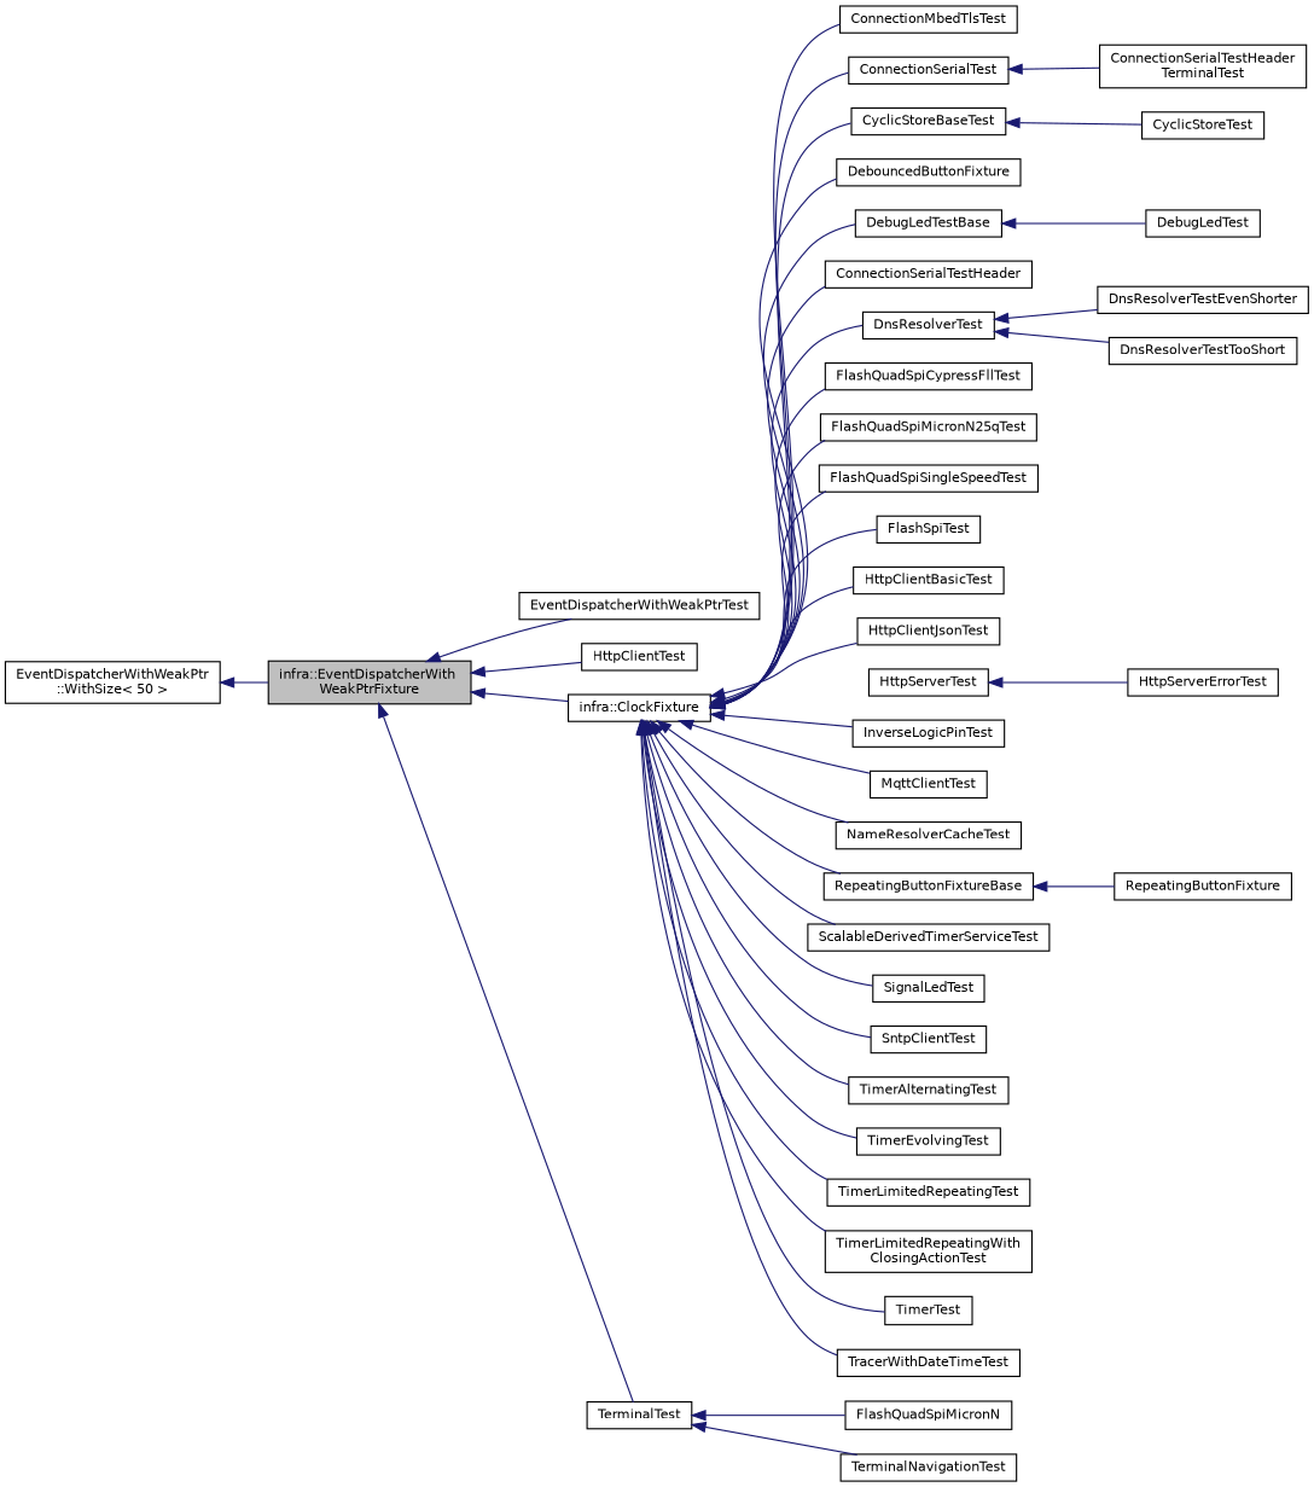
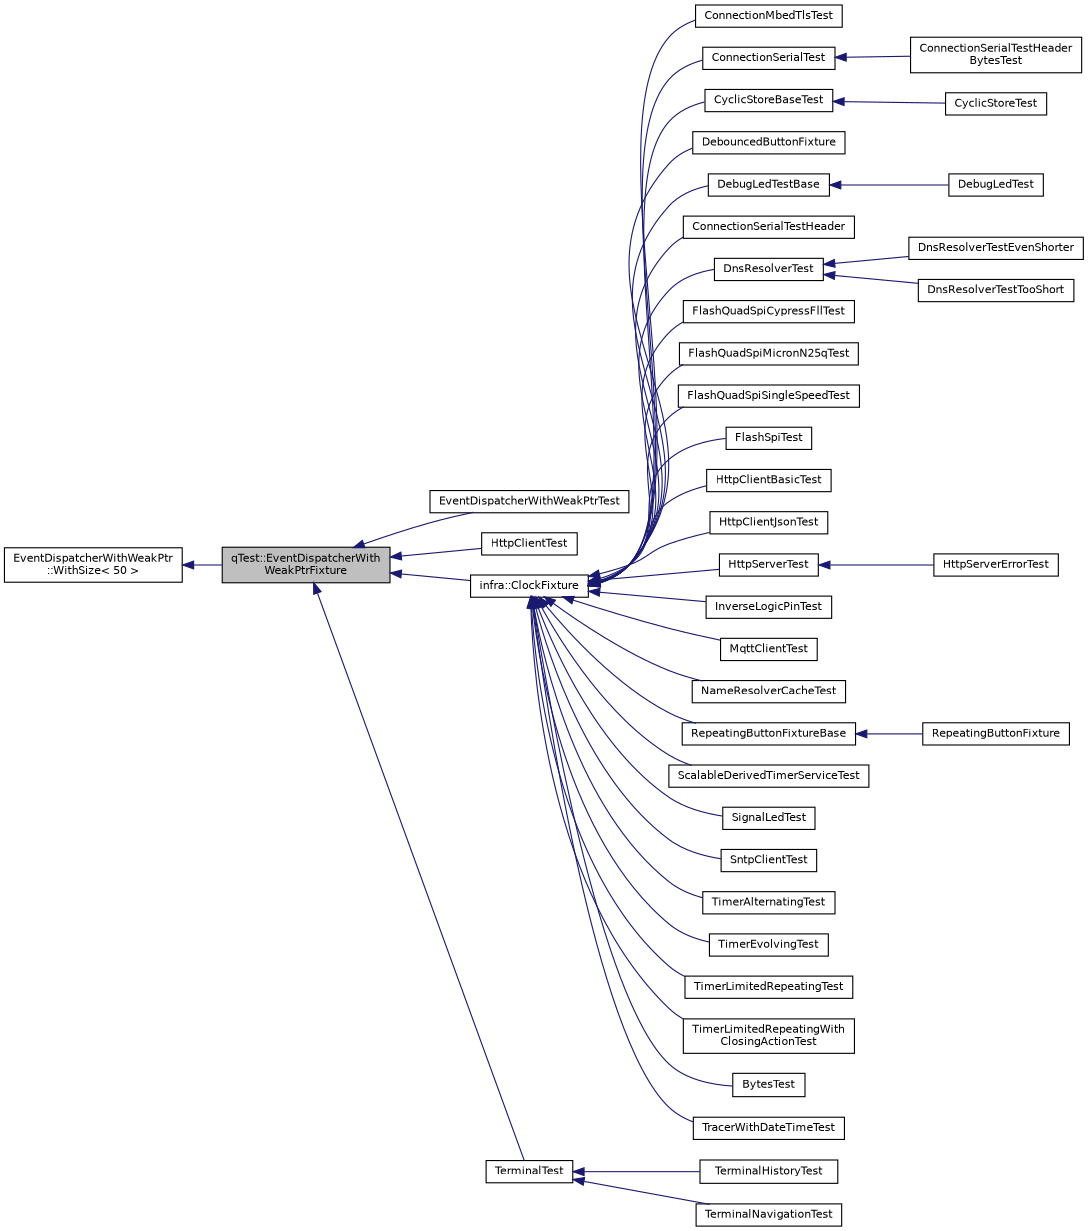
  digraph {
    rankdir=LR
    node [color=black fillcolor=white fontname=Helvetica fontsize=10 shape=record style=filled]
    edge [color=midnightblue dir=back fontname=Helvetica fontsize=10 labelfontname=Helvetica labelfontsize=10 style=solid]
-   n1 [fillcolor=grey75 fontcolor=black height=0.2 label="infra::EventDispatcherWith\lWeakPtrFixture" width=0.4]
+   n1 [fillcolor=grey75 fontcolor=black height=0.2 label="qTest::EventDispatcherWith\lWeakPtrFixture" width=0.4]
    n2 [height=0.2 label=EventDispatcherWithWeakPtrTest width=0.4]
    n3 [height=0.2 label=HttpClientTest width=0.4]
    n4 [height=0.2 label="infra::ClockFixture" width=0.4]
    n5 [height=0.2 label=TerminalTest width=0.4]
    n6 [height=0.2 label=ConnectionMbedTlsTest width=0.4]
    n7 [height=0.2 label=ConnectionSerialTest width=0.4]
    n8 [height=0.2 label=CyclicStoreBaseTest width=0.4]
    n9 [height=0.2 label=DebouncedButtonFixture width=0.4]
    n10 [height=0.2 label=DebugLedTestBase width=0.4]
    n11 [height=0.2 label=ConnectionSerialTestHeader width=0.4]
    n12 [height=0.2 label=DnsResolverTest width=0.4]
    n13 [height=0.2 label=FlashQuadSpiCypressFllTest width=0.4]
    n14 [height=0.2 label=FlashQuadSpiMicronN25qTest width=0.4]
    n15 [height=0.2 label=FlashQuadSpiSingleSpeedTest width=0.4]
    n16 [height=0.2 label=FlashSpiTest width=0.4]
    n17 [height=0.2 label=HttpClientBasicTest width=0.4]
    n18 [height=0.2 label=HttpClientJsonTest width=0.4]
    n19 [height=0.2 label=HttpServerTest width=0.4]
    n20 [height=0.2 label=InverseLogicPinTest width=0.4]
    n21 [height=0.2 label=MqttClientTest width=0.4]
    n22 [height=0.2 label=NameResolverCacheTest width=0.4]
    n23 [height=0.2 label=RepeatingButtonFixtureBase width=0.4]
    n24 [height=0.2 label=ScalableDerivedTimerServiceTest width=0.4]
    n25 [height=0.2 label=SignalLedTest width=0.4]
    n26 [height=0.2 label=SntpClientTest width=0.4]
    n27 [height=0.2 label=TimerAlternatingTest width=0.4]
    n28 [height=0.2 label=TimerEvolvingTest width=0.4]
    n29 [height=0.2 label=TimerLimitedRepeatingTest width=0.4]
    n30 [height=0.2 label="TimerLimitedRepeatingWith\lClosingActionTest" width=0.4]
-   n31 [height=0.2 label=TimerTest width=0.4]
+   n31 [height=0.2 label=BytesTest width=0.4]
    n32 [height=0.2 label=TracerWithDateTimeTest width=0.4]
-   n33 [height=0.2 label=FlashQuadSpiMicronN width=0.4]
+   n33 [height=0.2 label=TerminalHistoryTest width=0.4]
    n34 [height=0.2 label=TerminalNavigationTest width=0.4]
    n35 [height=0.2 label="EventDispatcherWithWeakPtr\l::WithSize\< 50 \>" width=0.4]
-   n36 [height=0.2 label="ConnectionSerialTestHeader\lTerminalTest" width=0.4]
+   n36 [height=0.2 label="ConnectionSerialTestHeader\lBytesTest" width=0.4]
    n37 [height=0.2 label=CyclicStoreTest width=0.4]
    n38 [height=0.2 label=DebugLedTest width=0.4]
    n39 [height=0.2 label=DnsResolverTestEvenShorter width=0.4]
    n40 [height=0.2 label=DnsResolverTestTooShort width=0.4]
    n41 [height=0.2 label=HttpServerErrorTest width=0.4]
    n42 [height=0.2 label=RepeatingButtonFixture width=0.4]
    n1 -> n2
    n1 -> n3
    n1 -> n4
    n1 -> n5
    n4 -> n6
    n4 -> n7
    n4 -> n8
    n4 -> n9
    n4 -> n10
    n4 -> n11
    n4 -> n12
    n4 -> n13
    n4 -> n14
    n4 -> n15
    n4 -> n16
    n4 -> n17
    n4 -> n18
+   n4 -> n19
    n4 -> n20
    n4 -> n21
    n4 -> n22
    n4 -> n23
    n4 -> n24
    n4 -> n25
    n4 -> n26
    n4 -> n27
    n4 -> n28
    n4 -> n29
    n4 -> n30
    n4 -> n31
    n4 -> n32
    n5 -> n33
    n5 -> n34
    n7 -> n36
    n8 -> n37
    n10 -> n38
    n12 -> n39
    n12 -> n40
    n19 -> n41
    n23 -> n42
    n35 -> n1
  }
